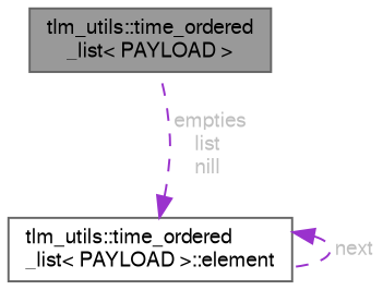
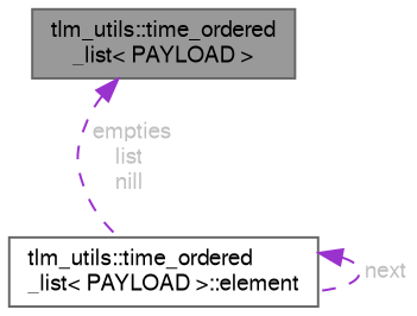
  digraph {
    node [color=gray40 fontname=FreeSans fontsize=10 shape=box style=filled]
    edge [color=darkorchid3 dir=back fontcolor=grey fontname=FreeSans fontsize=10 labelfontname=FreeSans labelfontsize=10 style=dashed]
    n1 [fillcolor=grey60 fontcolor=black height=0.2 label="tlm_utils::time_ordered\l_list\< PAYLOAD \>" width=0.4]
    n2 [fillcolor=white height=0.2 label="tlm_utils::time_ordered\l_list\< PAYLOAD \>::element" width=0.4]
-   n2 -> n1 [label=" empties\nlist\nnill"]
+   n1 -> n2 [label=" empties\nlist\nnill"]
    n2 -> n2 [label=" next"]
  }
